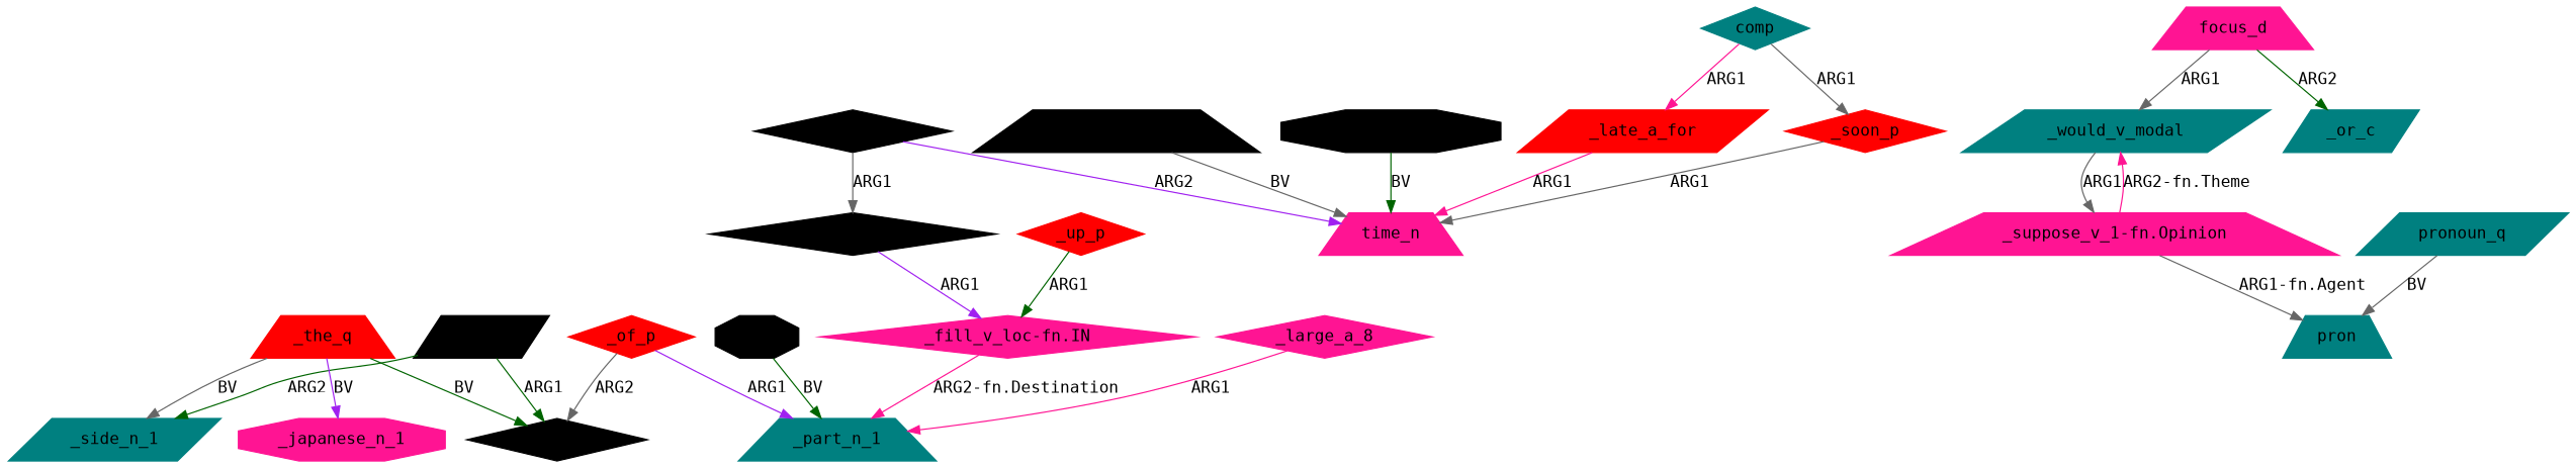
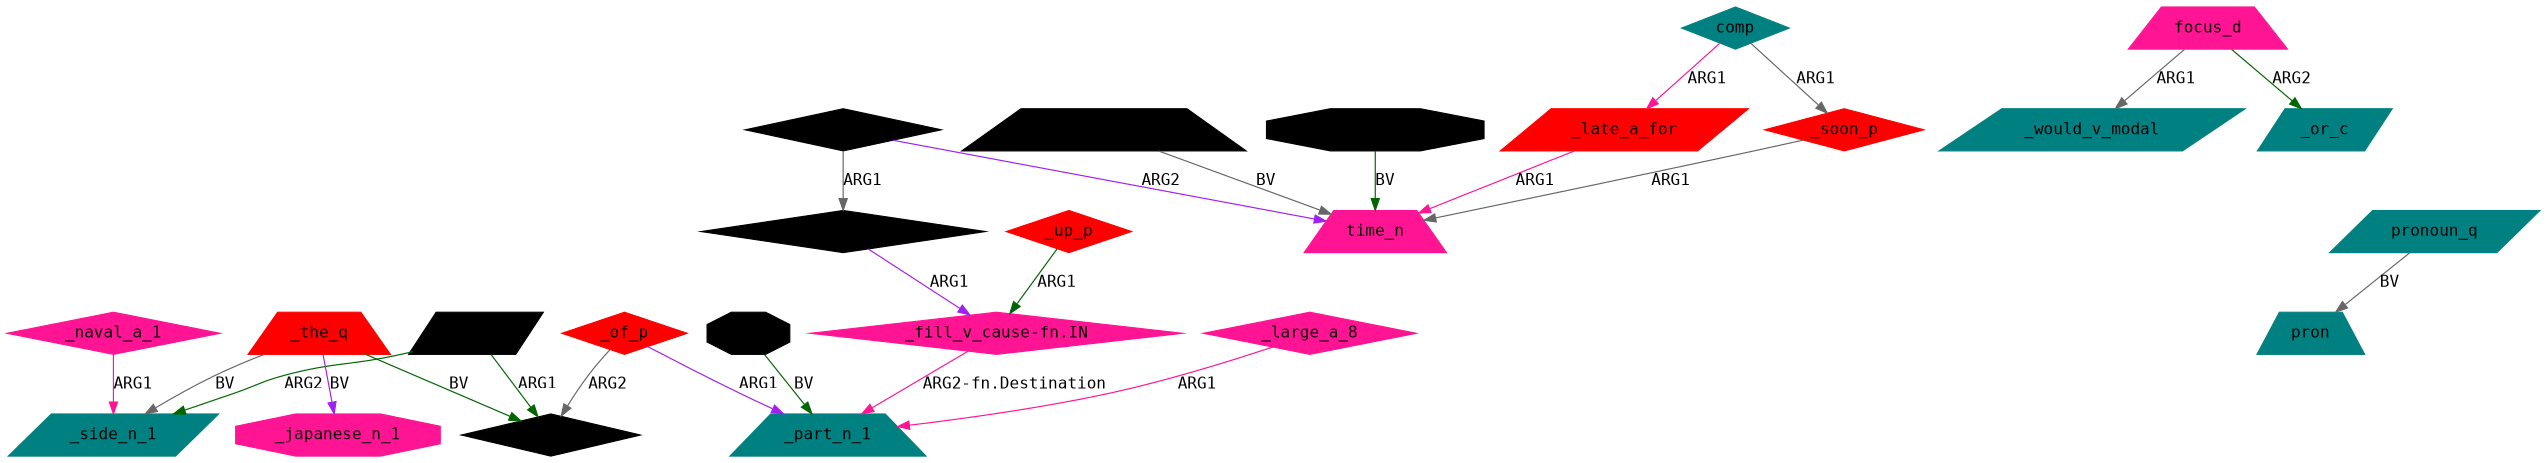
  digraph {
    fontname="DejaVu Sans Mono"
    node [color=black fontname="DejaVu Sans Mono" shape=diamond style=filled]
    edge [color=gray40 fontname="DejaVu Sans Mono"]
    _of_p [color=red]
    _gap_n_1
    _part_n_1 [color=teal shape=trapezium]
    _on_p [shape=parallelogram]
    _side_n_1 [color=teal shape=parallelogram]
    comp [color=teal]
    _late_a_for [color=red shape=parallelogram]
    _soon_p [color=red]
    time_n [color=deeppink shape=trapezium]
    def_explicit_q [shape=trapezium]
    _the_q [color=red shape=trapezium]
    _japanese_n_1 [color=deeppink shape=octagon]
    loc_nonsp
    _have_v_qmodal
-   "_fill_v_cause-fn.IN" [color=deeppink label="_fill_v_loc-fn.IN"]
+   "_fill_v_cause-fn.IN" [color=deeppink]
    focus_d [color=deeppink shape=trapezium]
    _would_v_modal [color=teal shape=parallelogram]
    _or_c [color=teal shape=parallelogram]
-   "_suppose_v_1-fn.Opinion" [color=deeppink shape=trapezium]
    pron [color=teal shape=trapezium]
    n21 [color=deeppink label=_large_a_8]
    _up_p [color=red]
    pronoun_q [color=teal shape=parallelogram]
+   _naval_a_1 [color=deeppink]
    _a_q [shape=octagon]
    def_implicit_q [shape=octagon]
    _of_p -> _gap_n_1 [label=ARG2]
    _of_p -> _part_n_1 [color=purple label=ARG1]
    _on_p -> _gap_n_1 [color=darkgreen label=ARG1]
    _on_p -> _side_n_1 [color=darkgreen label=ARG2]
    comp -> _late_a_for [color=deeppink label=ARG1]
    comp -> _soon_p [label=ARG1]
    _late_a_for -> time_n [color=deeppink label=ARG1]
    _soon_p -> time_n [label=ARG1]
    def_explicit_q -> time_n [label=BV]
    _the_q -> _gap_n_1 [color=darkgreen label=BV]
    _the_q -> _side_n_1 [label=BV]
    _the_q -> _japanese_n_1 [color=purple label=BV]
    loc_nonsp -> time_n [color=purple label=ARG2]
    loc_nonsp -> _have_v_qmodal [label=ARG1]
    _have_v_qmodal -> "_fill_v_cause-fn.IN" [color=purple label=ARG1]
    "_fill_v_cause-fn.IN" -> _part_n_1 [color=deeppink label="ARG2-fn.Destination"]
    focus_d -> _would_v_modal [label=ARG1]
    focus_d -> _or_c [color=darkgreen label=ARG2]
-   _would_v_modal -> "_suppose_v_1-fn.Opinion" [label=ARG1]
-   "_suppose_v_1-fn.Opinion" -> _would_v_modal [color=deeppink label="ARG2-fn.Theme"]
-   "_suppose_v_1-fn.Opinion" -> pron [label="ARG1-fn.Agent"]
    n21 -> _part_n_1 [color=deeppink label=ARG1]
    _up_p -> "_fill_v_cause-fn.IN" [color=darkgreen label=ARG1]
    pronoun_q -> pron [label=BV]
+   _naval_a_1 -> _side_n_1 [color=deeppink label=ARG1]
    _a_q -> _part_n_1 [color=darkgreen label=BV]
    def_implicit_q -> time_n [color=darkgreen label=BV]
  }
